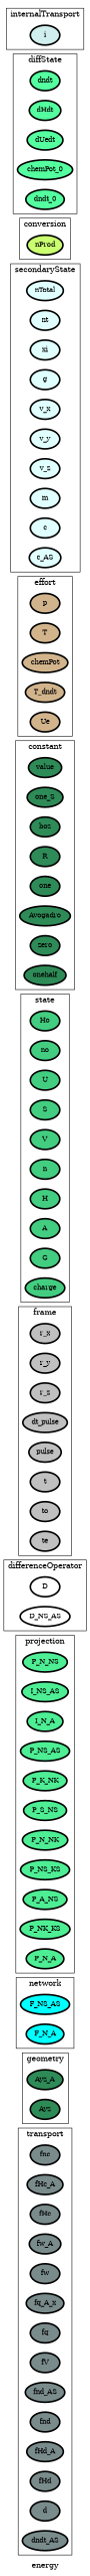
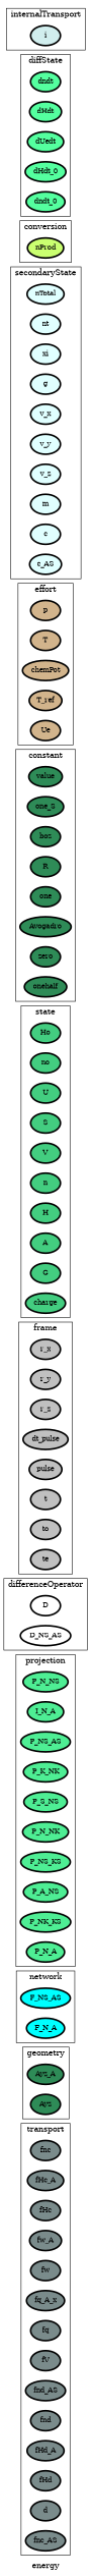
  digraph {
    label=energy
    rankdir=LR
    node [fillcolor=lightcyan4 fontsize=12 penwidth=3 style=filled]
    n1 [label=fnc]
    n2 [label=fHc_A]
    n3 [label=fHc]
    n4 [label=fw_A]
    n5 [label=fw]
    n6 [label=fq_A_x]
    n7 [label=fq]
    n8 [label=fV]
    n9 [label=fnd_AS]
    n10 [label=fnd]
    n11 [label=fHd_A]
    n12 [label=fHd]
    n13 [label=d]
-   n14 [label=dndt_AS]
+   n14 [label=fnc_AS]
    n15 [fillcolor=seagreen4 label=Ayz_A]
    n16 [fillcolor=seagreen4 label=Ayz]
    n17 [fillcolor=cyan label=F_NS_AS]
    n18 [fillcolor=cyan label=F_N_A]
    n19 [fillcolor=seagreen2 label=P_N_NS]
-   n20 [fillcolor=seagreen2 label=I_NS_AS]
    n21 [fillcolor=seagreen2 label=I_N_A]
    n22 [fillcolor=seagreen2 label=P_NS_AS]
    n23 [fillcolor=seagreen2 label=P_K_NK]
    n24 [fillcolor=seagreen2 label=P_S_NS]
    n25 [fillcolor=seagreen2 label=P_N_NK]
    n26 [fillcolor=seagreen2 label=P_NS_KS]
    n27 [fillcolor=seagreen2 label=P_A_NS]
    n28 [fillcolor=seagreen2 label=P_NK_KS]
    n29 [fillcolor=seagreen2 label=P_N_A]
    n30 [fillcolor=white label=D]
    n31 [fillcolor=white label=D_NS_AS]
    n32 [fillcolor=grey label=r_x]
    n33 [fillcolor=grey label=r_y]
    n34 [fillcolor=grey label=r_z]
    n35 [fillcolor=grey label=dt_pulse]
    n36 [fillcolor=grey label=pulse]
    n37 [fillcolor=grey label=t]
    n38 [fillcolor=grey label=to]
    n39 [fillcolor=grey label=te]
    n40 [fillcolor=seagreen3 label=Ho]
    n41 [fillcolor=seagreen3 label=no]
    n42 [fillcolor=seagreen3 label=U]
    n43 [fillcolor=seagreen3 label=S]
    n44 [fillcolor=seagreen3 label=V]
    n45 [fillcolor=seagreen3 label=n]
    n46 [fillcolor=seagreen3 label=H]
    n47 [fillcolor=seagreen3 label=A]
    n48 [fillcolor=seagreen3 label=G]
    n49 [fillcolor=seagreen3 label=charge]
    n50 [fillcolor=seagreen label=value]
    n51 [fillcolor=seagreen label=one_S]
    n52 [fillcolor=seagreen label=boz]
    n53 [fillcolor=seagreen label=R]
    n54 [fillcolor=seagreen label=one]
    n55 [fillcolor=seagreen label=Avogadro]
    n56 [fillcolor=seagreen label=zero]
    n57 [fillcolor=seagreen label=onehalf]
    n58 [fillcolor=tan label=p]
    n59 [fillcolor=tan label=T]
    n60 [fillcolor=tan label=chemPot]
-   n61 [fillcolor=tan label=T_dndt]
+   n61 [fillcolor=tan label=T_ref]
    n62 [fillcolor=tan label=Ue]
    n63 [fillcolor=lightcyan1 label=nTotal]
    n64 [fillcolor=lightcyan1 label=nt]
    n65 [fillcolor=lightcyan1 label=xi]
    n66 [fillcolor=lightcyan1 label=g]
    n67 [fillcolor=lightcyan1 label=v_x]
    n68 [fillcolor=lightcyan1 label=v_y]
    n69 [fillcolor=lightcyan1 label=v_z]
    n70 [fillcolor=lightcyan1 label=m]
    n71 [fillcolor=lightcyan1 label=c]
    n72 [fillcolor=lightcyan1 label=c_AS]
    n73 [fillcolor=darkolivegreen1 label=nProd]
    n74 [fillcolor=seagreen1 label=dndt]
    n75 [fillcolor=seagreen1 label=dHdt]
    n76 [fillcolor=seagreen1 label=dUedt]
-   n77 [fillcolor=seagreen1 label=chemPot_0]
+   n77 [fillcolor=seagreen1 label=dHdt_0]
    n78 [fillcolor=seagreen1 label=dndt_0]
    n79 [fillcolor=lightcyan2 label=i]
    subgraph cluster_1 {
      label=transport
      n1
      n2
      n3
      n4
      n5
      n6
      n7
      n8
      n9
      n10
      n11
      n12
      n13
      n14
    }
    subgraph cluster_2 {
      label=geometry
      n15
      n16
    }
    subgraph cluster_3 {
      label=properties
    }
    subgraph cluster_4 {
      label=network
      n17
      n18
    }
    subgraph cluster_5 {
      label=projection
      n19
-     n20
      n21
      n22
      n23
      n24
      n25
      n26
      n27
      n28
      n29
    }
    subgraph cluster_6 {
      label=differenceOperator
      n30
      n31
    }
    subgraph cluster_7 {
      label=frame
      n32
      n33
      n34
      n35
      n36
      n37
      n38
      n39
    }
    subgraph cluster_8 {
      label=state
      n40
      n41
      n42
      n43
      n44
      n45
      n46
      n47
      n48
      n49
    }
    subgraph cluster_9 {
      label=constant
      n50
      n51
      n52
      n53
      n54
      n55
      n56
      n57
    }
    subgraph cluster_10 {
      label=effort
      n58
      n59
      n60
      n61
      n62
    }
    subgraph cluster_11 {
      label=secondaryState
      n63
      n64
      n65
      n66
      n67
      n68
      n69
      n70
      n71
      n72
    }
    subgraph cluster_12 {
      label=conversion
      n73
    }
    subgraph cluster_13 {
      label=diffState
      n74
      n75
      n76
      n77
      n78
    }
    subgraph cluster_14 {
      label=internalTransport
      n79
    }
  }
